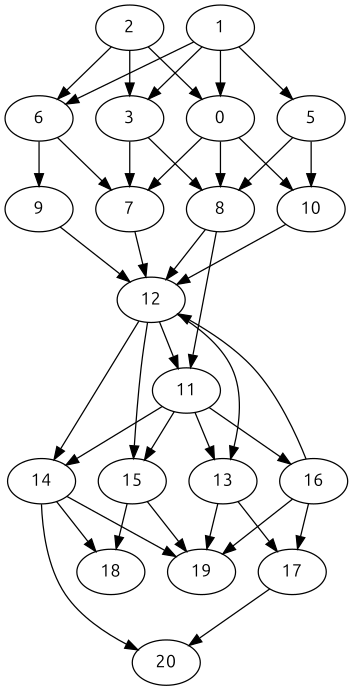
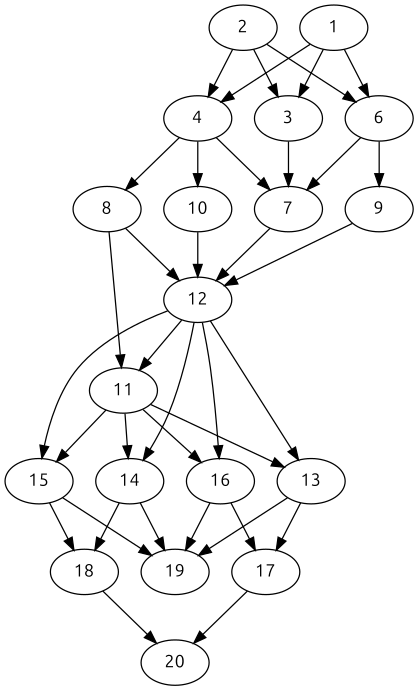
  digraph {
    fontname=Ubuntu
    node [alpha=0.03 fontname=Ubuntu]
    edge [fontname=Ubuntu]
    1 [alpha=0.01 expect_size=9459712]
    3 [alpha=0.06 expect_size=13516800]
-   4 [alpha=0.11 expect_size=43849728 label=0]
-   5 [alpha=0.19 expect_size=31975424]
+   4 [alpha=0.11 expect_size=43849728]
    6 [expect_size=45806592]
    7 [alpha=0.06 expect_size=34959360]
    8 [alpha=0.05 expect_size=37380096]
    10 [expect_size=41901056]
    9 [alpha=0.18 expect_size=37937152]
    12 [alpha=0.04 expect_size=22796288]
    11 [alpha=0.19 expect_size=20585472]
    2 [alpha=0.14 expect_size=43817984]
    13 [alpha=0.01 expect_size=9579520]
    14 [alpha=0.13 expect_size=24879104]
    15 [alpha=0.19 expect_size=51817472]
    16 [expect_size=49382400]
    17 [alpha=0.01 expect_size=10413056]
    19 [expect_size=37412864]
    18 [alpha=0.05 expect_size=25501696]
    20 [alpha=0.15 expect_size=33496064]
    1 -> 3
    1 -> 4
-   1 -> 5
    1 -> 6
    3 -> 7
-   3 -> 8
    4 -> 7
    4 -> 8
    4 -> 10
-   5 -> 8
-   5 -> 10
    6 -> 7
    6 -> 9
    7 -> 12
    8 -> 12
    8 -> 11
    10 -> 12
    9 -> 12
    12 -> 11
    12 -> 13
    12 -> 14
    12 -> 15
-   16 -> 12
+   12 -> 16
    11 -> 13
    11 -> 14
    11 -> 15
    11 -> 16
    2 -> 3
    2 -> 4
    2 -> 6
    13 -> 17
    13 -> 19
    14 -> 19
    14 -> 18
    15 -> 19
    15 -> 18
    16 -> 17
    16 -> 19
    17 -> 20
-   14 -> 20
+   18 -> 20
  }
